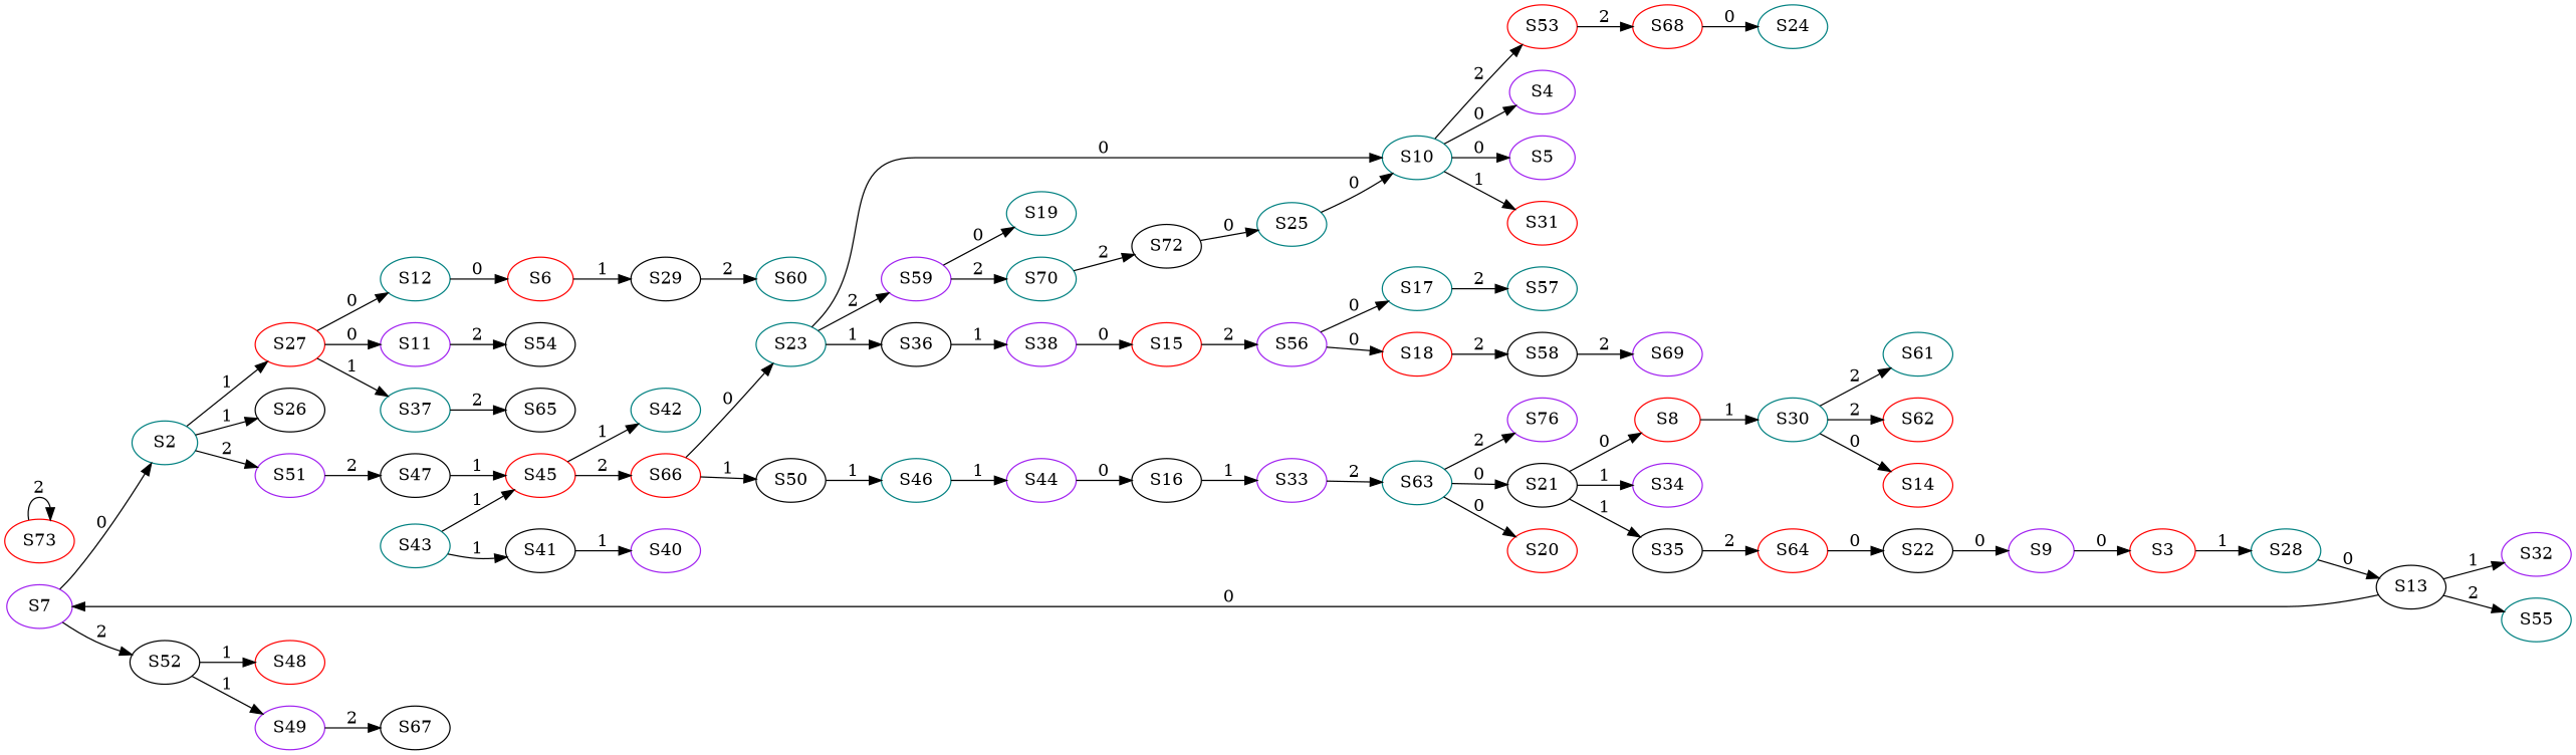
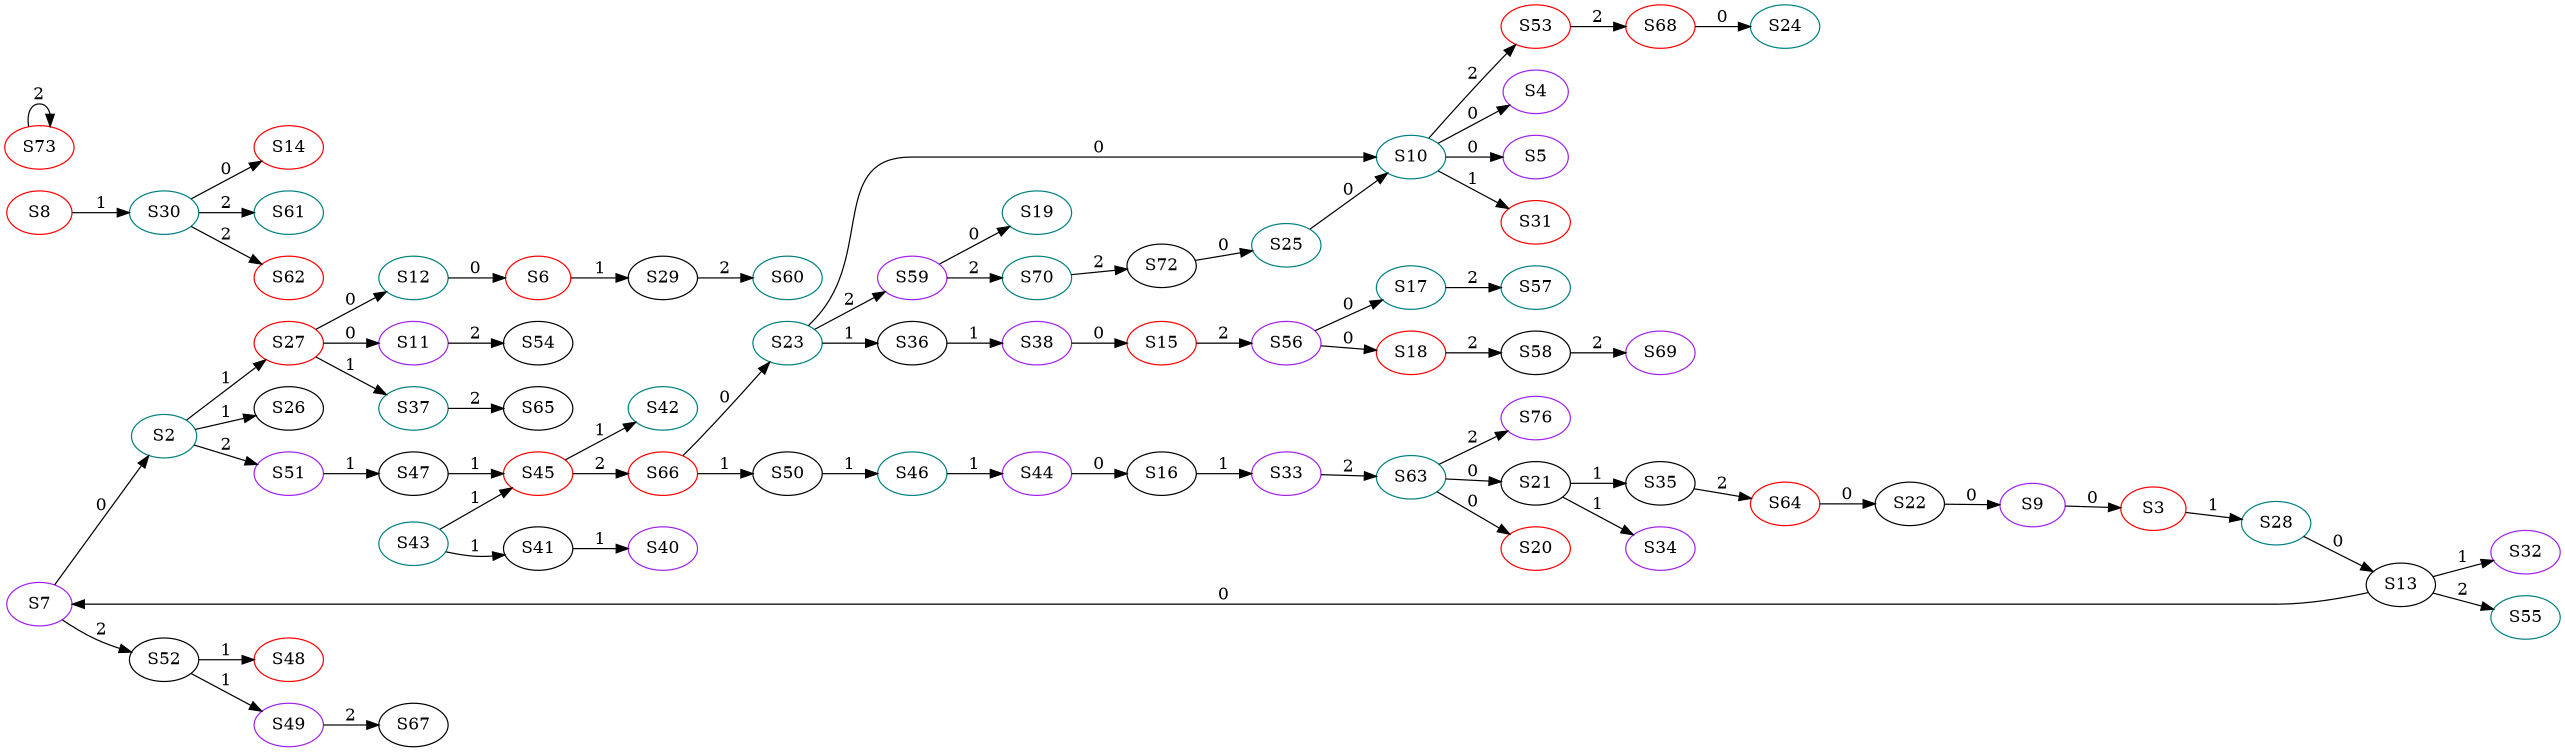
  strict digraph {
    rankdir=LR
    node [color=teal]
    S7 [color=purple]
    S2
    S52 [color=black]
    S27 [color=red]
    S26 [color=black]
    S51 [color=purple]
    S48 [color=red]
    S49 [color=purple]
    S12
    S11 [color=purple]
    S37
    S47 [color=black]
    S9 [color=purple]
    S3 [color=red]
    S28
    S13 [color=black]
    S4 [color=purple]
    S10
    S5 [color=purple]
    S31 [color=red]
    S53 [color=red]
    S68 [color=red]
    S6 [color=red]
    S29 [color=black]
    S60
    S32 [color=purple]
    S55
    S21 [color=black]
    S8 [color=red]
    S34 [color=purple]
    S35 [color=black]
    S30
    S64 [color=red]
    S14 [color=red]
    S61
    S62 [color=red]
    S22 [color=black]
    S23
    S59 [color=purple]
    S36 [color=black]
    S19
    S70
    S38 [color=purple]
    S54 [color=black]
    S65 [color=black]
    S15 [color=red]
    S56 [color=purple]
    S17
    S18 [color=red]
    S44 [color=purple]
    S16 [color=black]
    S33 [color=purple]
    S63
    S57
    S58 [color=black]
    S69 [color=purple]
    S72 [color=black]
    S20 [color=red]
    n59 [color=purple label=S76]
    S66 [color=red]
    S50 [color=black]
    S46
    S24
    S25
    S41 [color=black]
    S40 [color=purple]
    S43
    S45 [color=red]
    S42
    S67 [color=black]
    S73 [color=red]
    S7 -> S2 [label=0]
    S7 -> S52 [label=2]
    S2 -> S27 [label=1]
    S2 -> S26 [label=1]
    S2 -> S51 [label=2]
    S52 -> S48 [label=1]
    S52 -> S49 [label=1]
    S27 -> S12 [label=0]
    S27 -> S11 [label=0]
    S27 -> S37 [label=1]
-   S51 -> S47 [label=2]
+   S51 -> S47 [label=1]
    S49 -> S67 [label=2]
    S12 -> S6 [label=0]
    S11 -> S54 [label=2]
    S37 -> S65 [label=2]
    S47 -> S45 [label=1]
    S9 -> S3 [label=0]
    S3 -> S28 [label=1]
    S28 -> S13 [label=0]
    S13 -> S7 [label=0]
    S13 -> S32 [label=1]
    S13 -> S55 [label=2]
    S10 -> S4 [label=0]
    S10 -> S5 [label=0]
    S10 -> S31 [label=1]
    S10 -> S53 [label=2]
    S53 -> S68 [label=2]
    S68 -> S24 [label=0]
    S6 -> S29 [label=1]
    S29 -> S60 [label=2]
-   S21 -> S8 [label=0]
    S21 -> S34 [label=1]
    S21 -> S35 [label=1]
    S8 -> S30 [label=1]
    S35 -> S64 [label=2]
    S30 -> S14 [label=0]
    S30 -> S61 [label=2]
    S30 -> S62 [label=2]
    S64 -> S22 [label=0]
    S22 -> S9 [label=0]
    S23 -> S10 [label=0]
    S23 -> S59 [label=2]
    S23 -> S36 [label=1]
    S59 -> S19 [label=0]
    S59 -> S70 [label=2]
    S36 -> S38 [label=1]
    S70 -> S72 [label=2]
    S38 -> S15 [label=0]
    S15 -> S56 [label=2]
    S56 -> S17 [label=0]
    S56 -> S18 [label=0]
    S17 -> S57 [label=2]
    S18 -> S58 [label=2]
    S44 -> S16 [label=0]
    S16 -> S33 [label=1]
    S33 -> S63 [label=2]
    S63 -> S21 [label=0]
    S63 -> S20 [label=0]
    S63 -> n59 [label=2]
    S58 -> S69 [label=2]
    S72 -> S25 [label=0]
    S66 -> S23 [label=0]
    S66 -> S50 [label=1]
    S50 -> S46 [label=1]
    S46 -> S44 [label=1]
    S25 -> S10 [label=0]
    S41 -> S40 [label=1]
    S43 -> S41 [label=1]
    S43 -> S45 [label=1]
    S45 -> S66 [label=2]
    S45 -> S42 [label=1]
    S73 -> S73 [label=2]
  }
